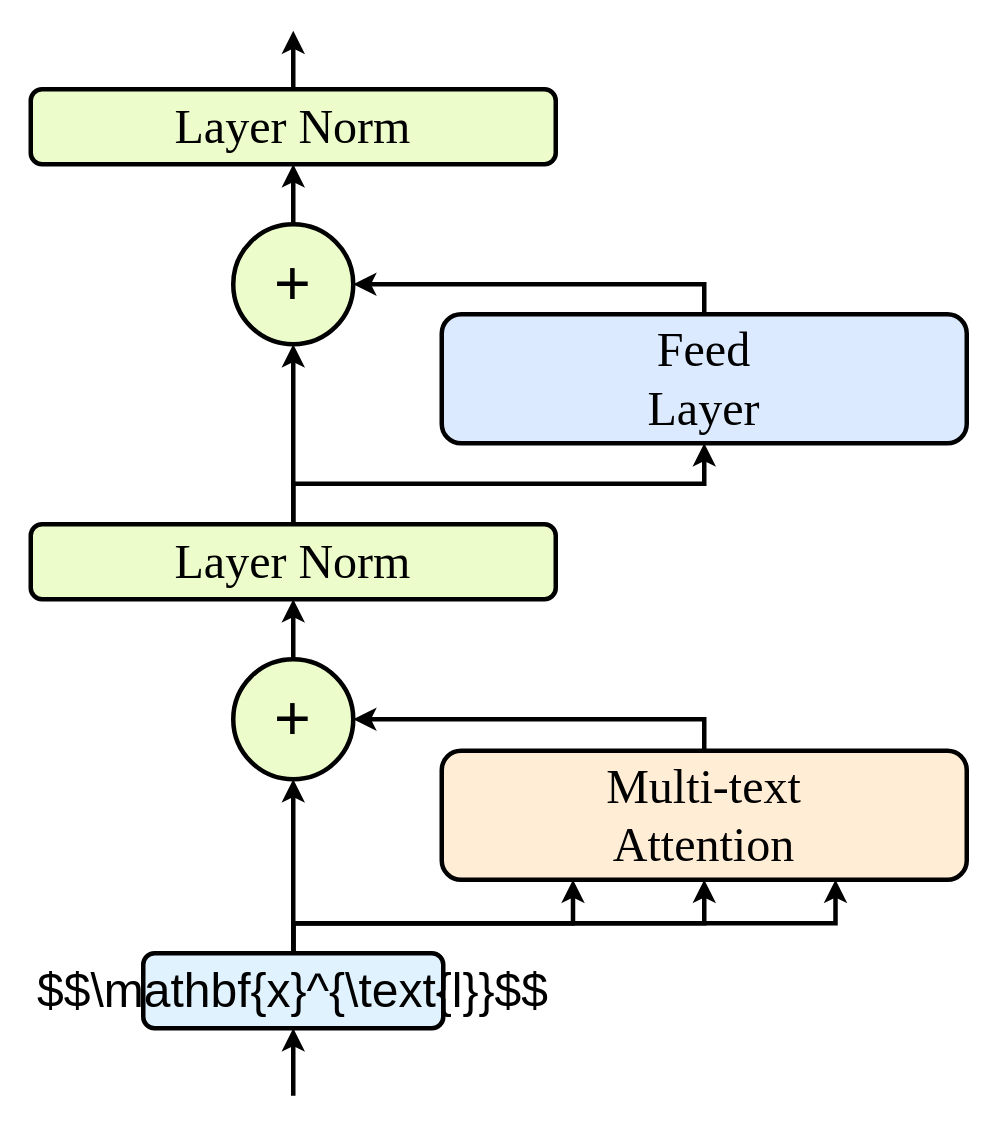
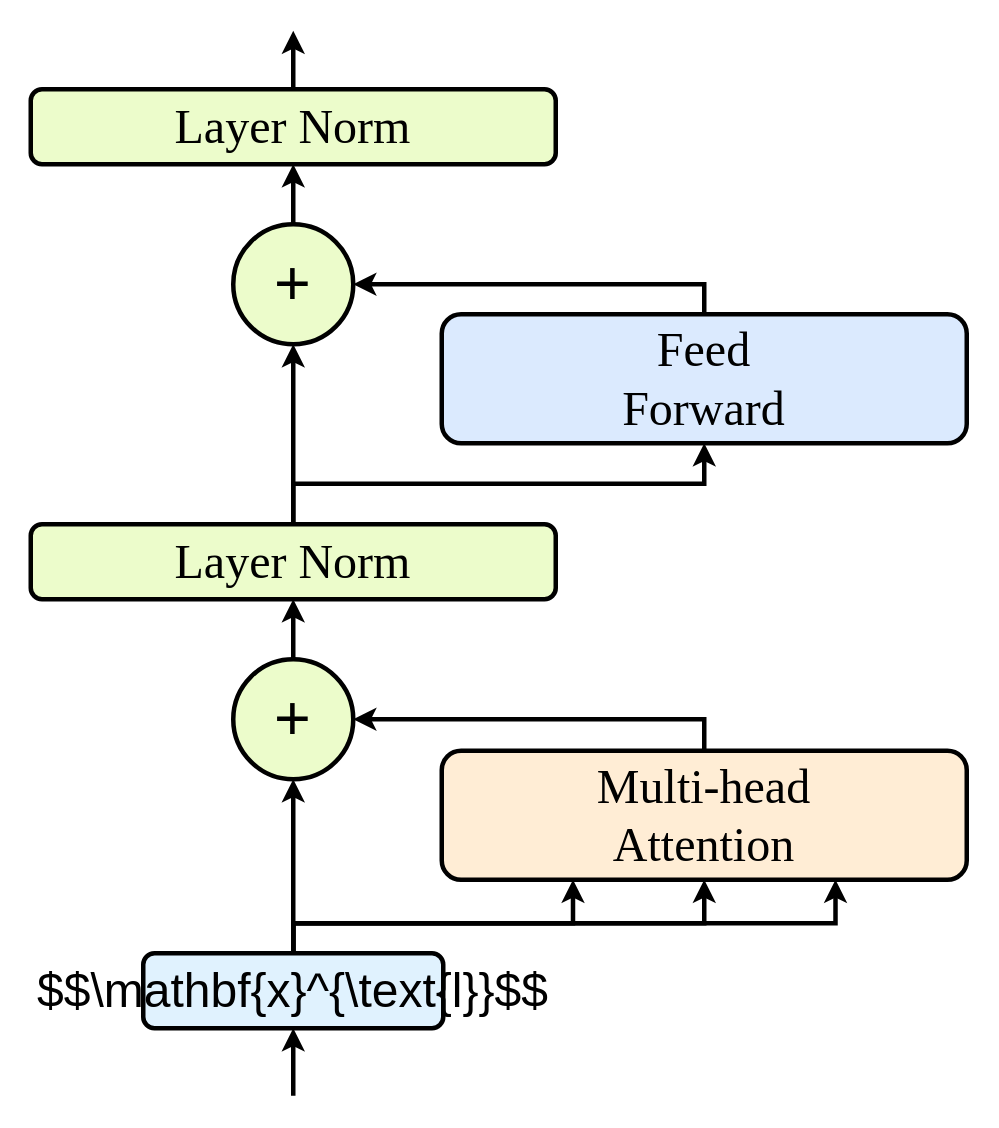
  <mxCell id="0" />
  <mxCell id="1" parent="0" />
  <mxCell id="2" style="edgeStyle=orthogonalEdgeStyle;rounded=0;orthogonalLoop=1;jettySize=auto;html=1;exitX=0.5;exitY=1;exitDx=0;exitDy=0;startArrow=classic;startFill=1;endArrow=none;endFill=0;strokeWidth=3;" parent="1" source="3" edge="1"><mxGeometry relative="1" as="geometry"><mxPoint x="195" y="730" as="targetPoint" /><mxPoint x="151" y="621" as="sourcePoint" /><Array as="points"><mxPoint x="195" y="730" /></Array></mxGeometry></mxCell>
  <mxCell id="3" value="$$\mathbf{x}^{\text{l}}$$" style="rounded=1;whiteSpace=wrap;html=1;strokeWidth=3;fillColor=#e0f2fe;fontSize=32;" parent="1" vertex="1"><mxGeometry x="95" y="635" width="200" height="50" as="geometry" /></mxCell>
  <mxCell id="4" value="" style="edgeStyle=orthogonalEdgeStyle;rounded=0;orthogonalLoop=1;jettySize=auto;html=1;exitX=0.5;exitY=0;exitDx=0;exitDy=0;entryX=0.5;entryY=1;entryDx=0;entryDy=0;strokeWidth=3;fontSize=32;labelBackgroundColor=default;spacing=-7;" parent="1" source="3" target="11" edge="1"><mxGeometry x="-0.002" relative="1" as="geometry"><mxPoint as="offset" /><Array as="points"><mxPoint x="195" y="615" /><mxPoint x="469" y="615" /></Array></mxGeometry></mxCell>
  <mxCell id="5" value="" style="edgeStyle=orthogonalEdgeStyle;rounded=0;orthogonalLoop=1;jettySize=auto;html=1;exitX=0.5;exitY=0;exitDx=0;exitDy=0;entryX=0.25;entryY=1;entryDx=0;entryDy=0;strokeWidth=3;fontSize=32;labelBackgroundColor=default;spacing=-7;" parent="1" source="3" target="11" edge="1"><mxGeometry x="-0.002" relative="1" as="geometry"><mxPoint as="offset" /><mxPoint x="159" y="629" as="sourcePoint" /><mxPoint x="516" y="561" as="targetPoint" /><Array as="points"><mxPoint x="195" y="615" /><mxPoint x="382" y="615" /></Array></mxGeometry></mxCell>
  <mxCell id="6" value="" style="edgeStyle=orthogonalEdgeStyle;rounded=0;orthogonalLoop=1;jettySize=auto;html=1;exitX=0.5;exitY=0;exitDx=0;exitDy=0;entryX=0.75;entryY=1;entryDx=0;entryDy=0;strokeWidth=3;fontSize=32;labelBackgroundColor=default;spacing=-7;" parent="1" source="3" target="11" edge="1"><mxGeometry x="-0.002" relative="1" as="geometry"><mxPoint as="offset" /><mxPoint x="159" y="629" as="sourcePoint" /><mxPoint x="429" y="561" as="targetPoint" /><Array as="points"><mxPoint x="195" y="615" /><mxPoint x="557" y="615" /></Array></mxGeometry></mxCell>
  <mxCell id="7" value="+" style="ellipse;whiteSpace=wrap;html=1;aspect=fixed;fontSize=42;fillColor=#ECFCCB;strokeWidth=3;fontStyle=0" parent="1" vertex="1"><mxGeometry x="155" y="439" width="80" height="80" as="geometry" /></mxCell>
  <mxCell id="8" style="edgeStyle=orthogonalEdgeStyle;rounded=0;orthogonalLoop=1;jettySize=auto;html=1;exitX=0.5;exitY=0;exitDx=0;exitDy=0;entryX=0.5;entryY=1;entryDx=0;entryDy=0;strokeWidth=3;" parent="1" source="3" target="7" edge="1"><mxGeometry relative="1" as="geometry" /></mxCell>
  <mxCell id="9" value="+" style="ellipse;whiteSpace=wrap;html=1;aspect=fixed;fontSize=42;fillColor=#ECFCCB;strokeWidth=3;" parent="1" vertex="1"><mxGeometry x="155" y="149" width="80" height="80" as="geometry" /></mxCell>
  <mxCell id="10" style="edgeStyle=orthogonalEdgeStyle;rounded=0;orthogonalLoop=1;jettySize=auto;html=1;exitX=0.5;exitY=0;exitDx=0;exitDy=0;strokeWidth=3;" edge="1" parent="1" source="11" target="7"><mxGeometry relative="1" as="geometry" /></mxCell>
- <mxCell id="11" value="&lt;font&gt;Multi-text&lt;br&gt;Attention&lt;br&gt;&lt;/font&gt;" style="rounded=1;whiteSpace=wrap;html=1;strokeWidth=3;fillColor=#ffedd5;fontSize=32;fontFamily=Tahoma;" parent="1" vertex="1"><mxGeometry x="294" y="500" width="350" height="86" as="geometry" /></mxCell>
+ <mxCell id="11" value="&lt;font&gt;Multi-head&lt;br&gt;Attention&lt;br&gt;&lt;/font&gt;" style="rounded=1;whiteSpace=wrap;html=1;strokeWidth=3;fillColor=#ffedd5;fontSize=32;fontFamily=Tahoma;" parent="1" vertex="1"><mxGeometry x="294" y="500" width="350" height="86" as="geometry" /></mxCell>
  <mxCell id="12" style="edgeStyle=orthogonalEdgeStyle;rounded=0;orthogonalLoop=1;jettySize=auto;html=1;exitX=0.5;exitY=0;exitDx=0;exitDy=0;entryX=0.5;entryY=1;entryDx=0;entryDy=0;strokeWidth=3;" edge="1" parent="1" source="13" target="9"><mxGeometry relative="1" as="geometry" /></mxCell>
  <mxCell id="13" value="&lt;font&gt;Layer Norm&lt;/font&gt;" style="rounded=1;whiteSpace=wrap;html=1;strokeWidth=3;fillColor=#ecfccb;fontSize=32;fontFamily=Tahoma;" parent="1" vertex="1"><mxGeometry x="20" y="349" width="350" height="50" as="geometry" /></mxCell>
  <mxCell id="14" style="edgeStyle=orthogonalEdgeStyle;rounded=0;orthogonalLoop=1;jettySize=auto;html=1;exitX=0.5;exitY=0;exitDx=0;exitDy=0;entryX=0.5;entryY=1;entryDx=0;entryDy=0;strokeWidth=3;" edge="1" parent="1" source="7" target="13"><mxGeometry relative="1" as="geometry" /></mxCell>
- <mxCell id="15" value="&lt;font&gt;Feed&lt;br&gt;Layer&lt;br&gt;&lt;/font&gt;" style="rounded=1;whiteSpace=wrap;html=1;strokeWidth=3;fillColor=#dbeafe;fontSize=32;fontFamily=Tahoma;" parent="1" vertex="1"><mxGeometry x="294" y="209" width="350" height="86" as="geometry" /></mxCell>
+ <mxCell id="15" value="&lt;font&gt;Feed&lt;br&gt;Forward&lt;br&gt;&lt;/font&gt;" style="rounded=1;whiteSpace=wrap;html=1;strokeWidth=3;fillColor=#dbeafe;fontSize=32;fontFamily=Tahoma;" parent="1" vertex="1"><mxGeometry x="294" y="209" width="350" height="86" as="geometry" /></mxCell>
  <mxCell id="16" style="edgeStyle=orthogonalEdgeStyle;rounded=0;orthogonalLoop=1;jettySize=auto;html=1;exitX=0.5;exitY=0;exitDx=0;exitDy=0;entryX=0.5;entryY=1;entryDx=0;entryDy=0;strokeWidth=3;" edge="1" parent="1" source="13" target="15"><mxGeometry relative="1" as="geometry" /></mxCell>
  <mxCell id="17" style="edgeStyle=orthogonalEdgeStyle;rounded=0;orthogonalLoop=1;jettySize=auto;html=1;exitX=0.5;exitY=0;exitDx=0;exitDy=0;entryX=1;entryY=0.5;entryDx=0;entryDy=0;strokeWidth=3;" parent="1" source="15" target="9" edge="1"><mxGeometry relative="1" as="geometry"><mxPoint x="469" y="180" as="targetPoint" /></mxGeometry></mxCell>
  <mxCell id="18" style="edgeStyle=orthogonalEdgeStyle;rounded=0;orthogonalLoop=1;jettySize=auto;html=1;exitX=0.5;exitY=0;exitDx=0;exitDy=0;strokeWidth=3;" edge="1" parent="1" source="19"><mxGeometry relative="1" as="geometry"><mxPoint x="195" y="20" as="targetPoint" /></mxGeometry></mxCell>
  <mxCell id="19" value="&lt;font&gt;Layer Norm&lt;/font&gt;" style="rounded=1;whiteSpace=wrap;html=1;strokeWidth=3;fillColor=#ecfccb;fontSize=32;fontFamily=Tahoma;" vertex="1" parent="1"><mxGeometry x="20" y="59" width="350" height="50" as="geometry" /></mxCell>
  <mxCell id="20" style="edgeStyle=orthogonalEdgeStyle;rounded=0;orthogonalLoop=1;jettySize=auto;html=1;exitX=0.5;exitY=0;exitDx=0;exitDy=0;entryX=0.5;entryY=1;entryDx=0;entryDy=0;strokeWidth=3;" edge="1" parent="1" source="9" target="19"><mxGeometry relative="1" as="geometry" /></mxCell>
